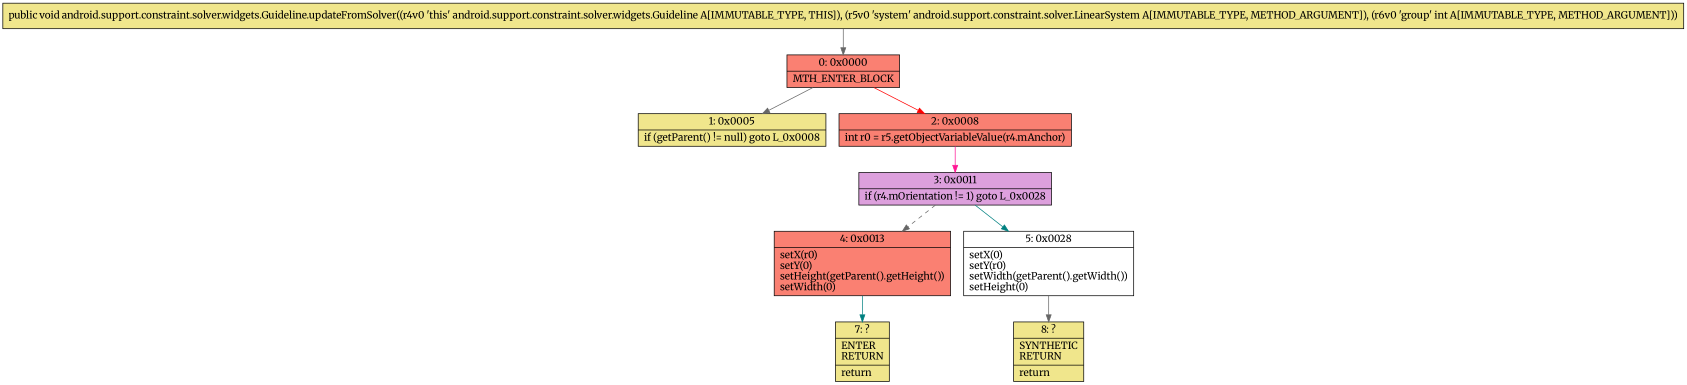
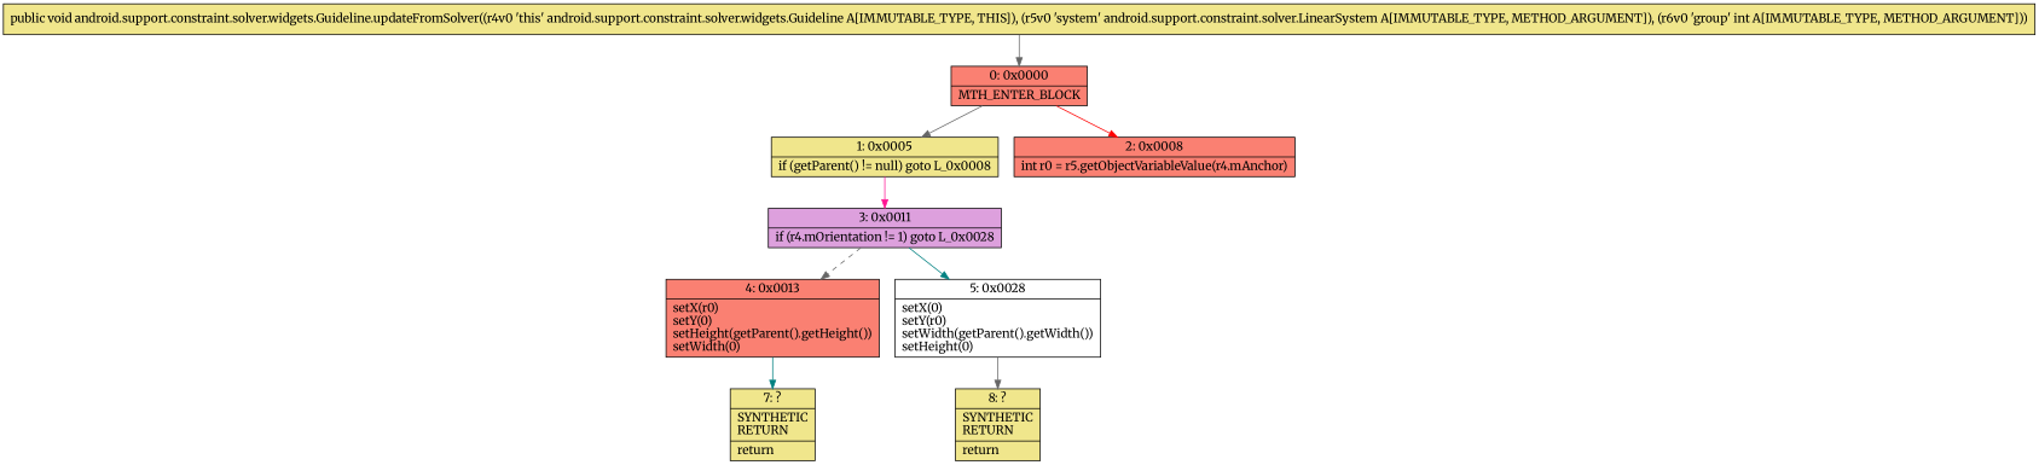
  digraph {
    fontname=Merriweather
    node [fillcolor=khaki fontname=Merriweather shape=record style=filled]
    edge [color=gray40 fontname=Merriweather]
    n1 [fillcolor=salmon label="{0\:\ 0x0000|MTH_ENTER_BLOCK\l}"]
    n2 [label="{1\:\ 0x0005|if (getParent() != null) goto L_0x0008\l}"]
    n3 [fillcolor=salmon label="{2\:\ 0x0008|int r0 = r5.getObjectVariableValue(r4.mAnchor)\l}"]
    n4 [fillcolor=plum label="{3\:\ 0x0011|if (r4.mOrientation != 1) goto L_0x0028\l}"]
    n5 [fillcolor=salmon label="{4\:\ 0x0013|setX(r0)\lsetY(0)\lsetHeight(getParent().getHeight())\lsetWidth(0)\l}"]
    n6 [fillcolor=white label="{5\:\ 0x0028|setX(0)\lsetY(r0)\lsetWidth(getParent().getWidth())\lsetHeight(0)\l}"]
-   n7 [label="{7\:\ ?|ENTER\lRETURN\l|return\l}"]
+   n7 [label="{7\:\ ?|SYNTHETIC\lRETURN\l|return\l}"]
    n8 [label="{8\:\ ?|SYNTHETIC\lRETURN\l|return\l}"]
    n9 [label="{public void android.support.constraint.solver.widgets.Guideline.updateFromSolver((r4v0 'this' android.support.constraint.solver.widgets.Guideline A[IMMUTABLE_TYPE, THIS]), (r5v0 'system' android.support.constraint.solver.LinearSystem A[IMMUTABLE_TYPE, METHOD_ARGUMENT]), (r6v0 'group' int A[IMMUTABLE_TYPE, METHOD_ARGUMENT])) }"]
    n1 -> n2
    n1 -> n3 [color=red]
-   n3 -> n4 [color=deeppink]
+   n2 -> n4 [color=deeppink]
    n4 -> n5 [style=dashed]
    n4 -> n6 [color=teal]
    n5 -> n7 [color=teal]
    n6 -> n8
    n9 -> n1
  }
